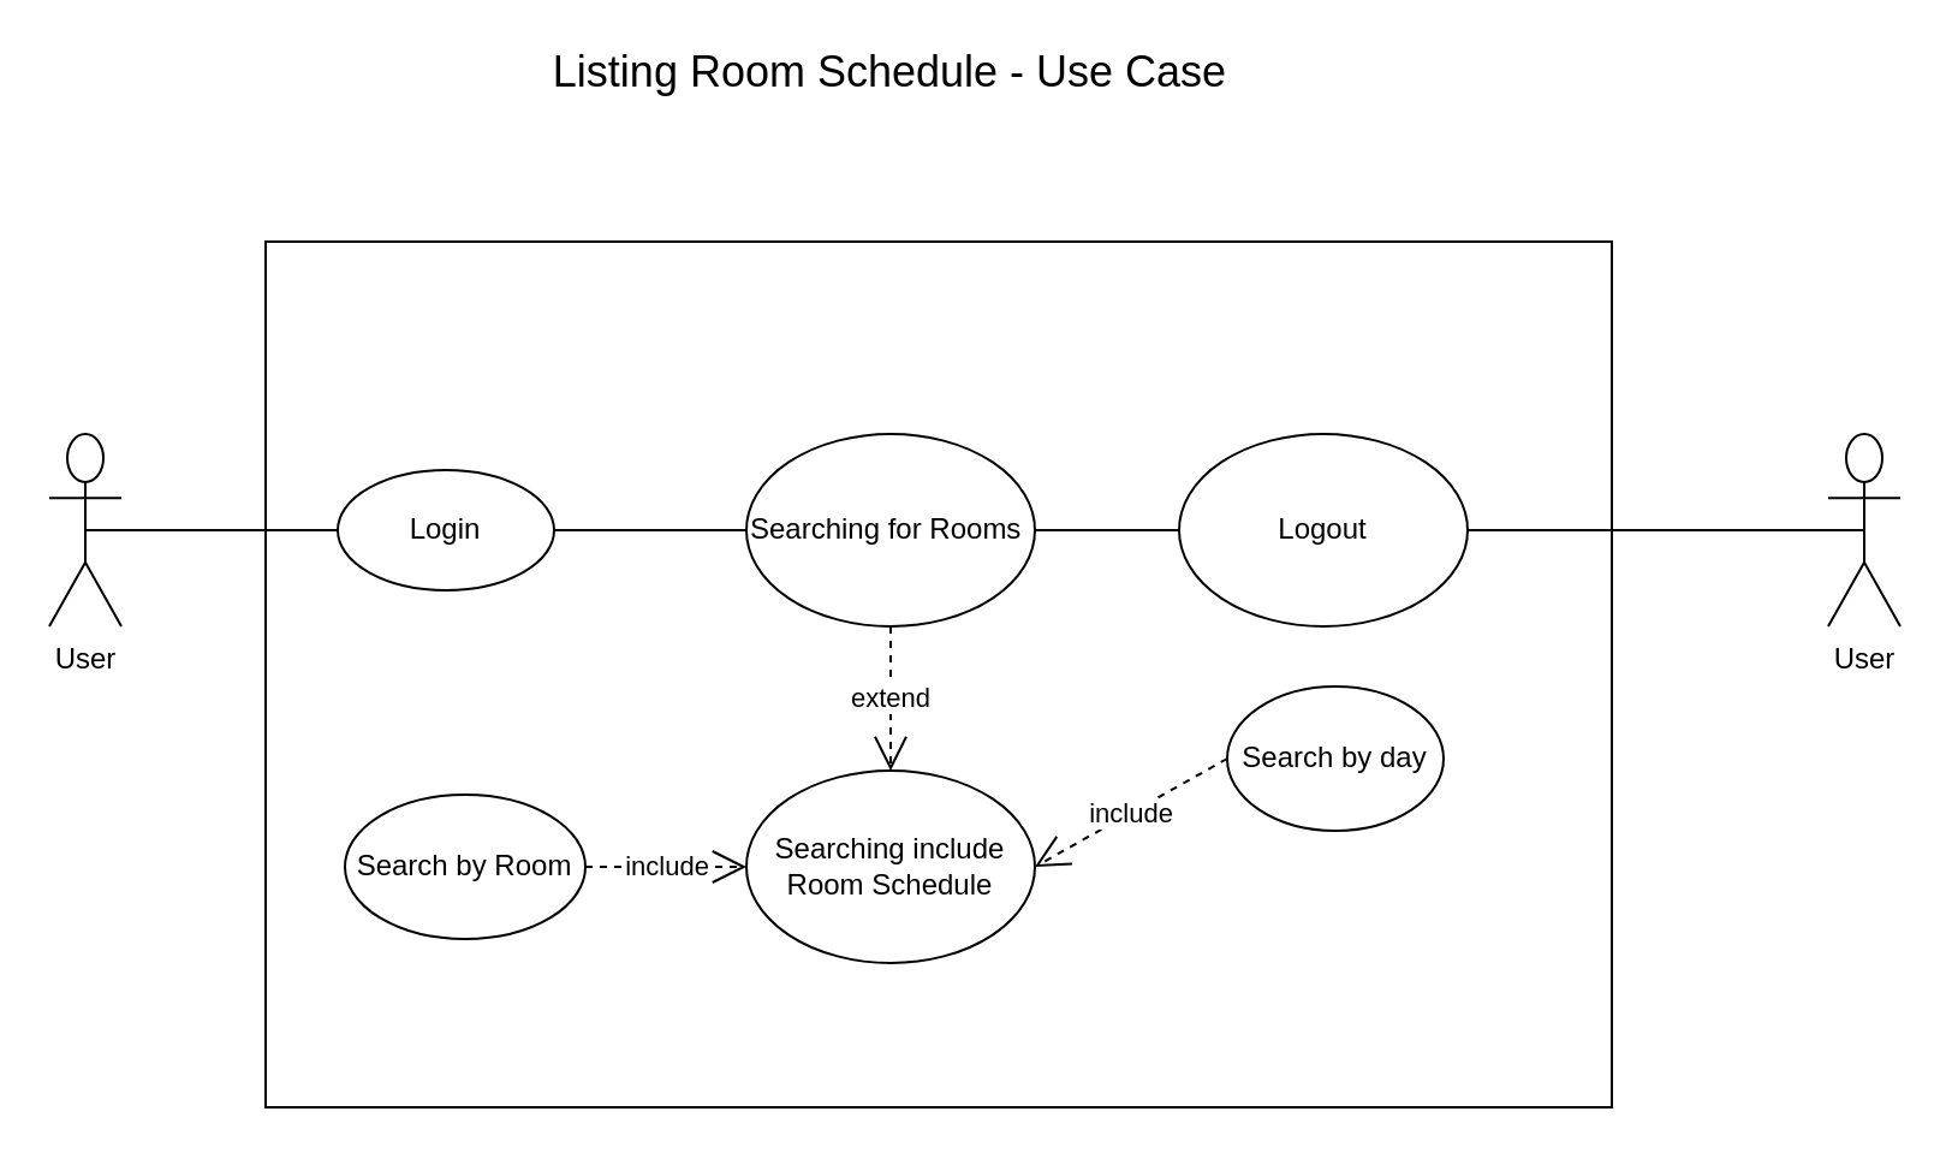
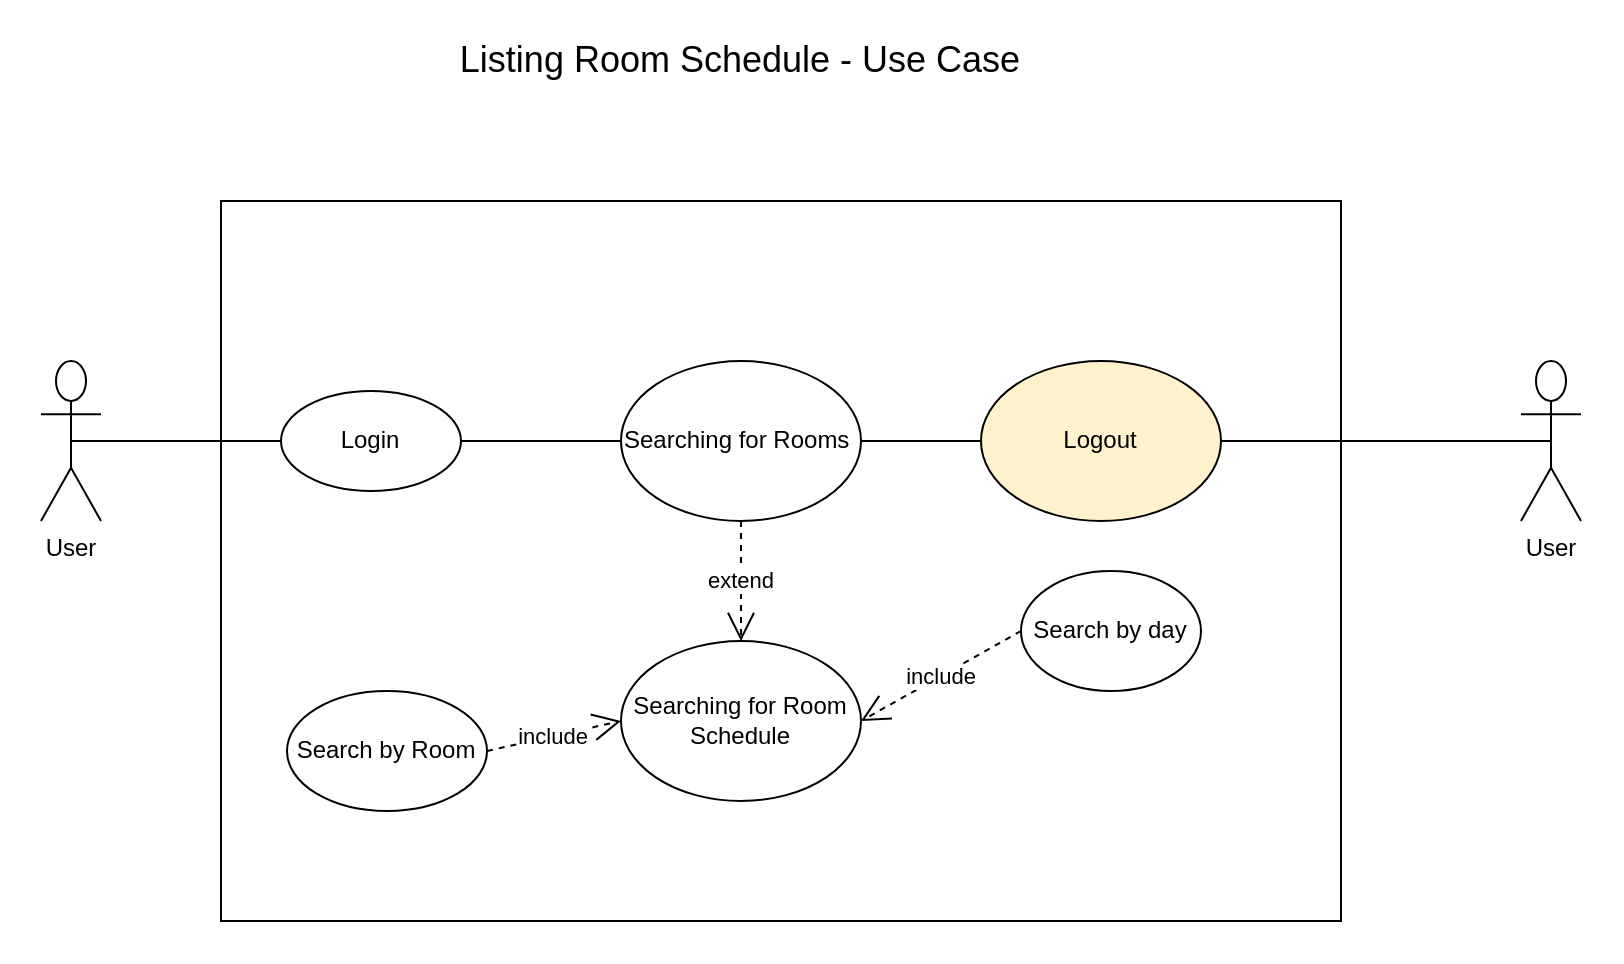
  <mxCell id="0" />
  <mxCell id="1" parent="0" />
  <mxCell id="2" value="&lt;font style=&quot;font-size: 18px&quot;&gt;Listing Room Schedule - Use Case&lt;/font&gt;" style="text;html=1;strokeColor=none;fillColor=none;align=center;verticalAlign=middle;whiteSpace=wrap;rounded=0;" parent="1" vertex="1"><mxGeometry x="185" y="20" width="370" height="20" as="geometry" /></mxCell>
  <mxCell id="3" value="" style="rounded=0;whiteSpace=wrap;html=1;" parent="1" vertex="1"><mxGeometry x="110" y="100" width="560" height="360" as="geometry" /></mxCell>
  <mxCell id="4" value="User" style="shape=umlActor;verticalLabelPosition=bottom;verticalAlign=top;html=1;outlineConnect=0;" parent="1" vertex="1"><mxGeometry x="20" y="180" width="30" height="80" as="geometry" /></mxCell>
  <mxCell id="5" value="Login" style="ellipse;whiteSpace=wrap;html=1;" parent="1" vertex="1"><mxGeometry x="140" y="195" width="90" height="50" as="geometry" /></mxCell>
  <mxCell id="6" value="Searching for Rooms&amp;nbsp;" style="ellipse;whiteSpace=wrap;html=1;" parent="1" vertex="1"><mxGeometry x="310" y="180" width="120" height="80" as="geometry" /></mxCell>
  <mxCell id="7" value="" style="endArrow=none;html=1;exitX=0.5;exitY=0.5;exitDx=0;exitDy=0;exitPerimeter=0;" parent="1" source="4" edge="1"><mxGeometry width="50" height="50" relative="1" as="geometry"><mxPoint x="390" y="280" as="sourcePoint" /><mxPoint x="140" y="220" as="targetPoint" /></mxGeometry></mxCell>
  <mxCell id="8" value="" style="endArrow=none;html=1;exitX=1;exitY=0.5;exitDx=0;exitDy=0;" parent="1" source="5" edge="1"><mxGeometry width="50" height="50" relative="1" as="geometry"><mxPoint x="390" y="280" as="sourcePoint" /><mxPoint x="310" y="220" as="targetPoint" /></mxGeometry></mxCell>
- <mxCell id="9" value="Searching include Room Schedule" style="ellipse;whiteSpace=wrap;html=1;" parent="1" vertex="1"><mxGeometry x="310" y="320" width="120" height="80" as="geometry" /></mxCell>
+ <mxCell id="9" value="Searching for Room Schedule" style="ellipse;whiteSpace=wrap;html=1;" parent="1" vertex="1"><mxGeometry x="310" y="320" width="120" height="80" as="geometry" /></mxCell>
  <mxCell id="10" value="Search by day" style="ellipse;whiteSpace=wrap;html=1;" parent="1" vertex="1"><mxGeometry x="510" y="285" width="90" height="60" as="geometry" /></mxCell>
- <mxCell id="11" value="Search by Room" style="ellipse;whiteSpace=wrap;html=1;" parent="1" vertex="1"><mxGeometry x="143" y="330" width="100" height="60" as="geometry" /></mxCell>
- <mxCell id="12" value="Logout" style="ellipse;whiteSpace=wrap;html=1;" parent="1" vertex="1"><mxGeometry x="490" y="180" width="120" height="80" as="geometry" /></mxCell>
+ <mxCell id="11" value="Search by Room" style="ellipse;whiteSpace=wrap;html=1;" parent="1" vertex="1"><mxGeometry x="143" y="345" width="100" height="60" as="geometry" /></mxCell>
+ <mxCell id="12" value="Logout" style="ellipse;whiteSpace=wrap;html=1;fillColor=#fff2cc;" parent="1" vertex="1"><mxGeometry x="490" y="180" width="120" height="80" as="geometry" /></mxCell>
  <mxCell id="13" value="User" style="shape=umlActor;verticalLabelPosition=bottom;verticalAlign=top;html=1;outlineConnect=0;" parent="1" vertex="1"><mxGeometry x="760" y="180" width="30" height="80" as="geometry" /></mxCell>
  <mxCell id="14" value="" style="endArrow=none;html=1;entryX=0;entryY=0.5;entryDx=0;entryDy=0;exitX=1;exitY=0.5;exitDx=0;exitDy=0;" parent="1" source="6" target="12" edge="1"><mxGeometry width="50" height="50" relative="1" as="geometry"><mxPoint x="390" y="280" as="sourcePoint" /><mxPoint x="440" y="230" as="targetPoint" /></mxGeometry></mxCell>
  <mxCell id="15" value="" style="endArrow=none;html=1;exitX=0.5;exitY=0.5;exitDx=0;exitDy=0;exitPerimeter=0;entryX=1;entryY=0.5;entryDx=0;entryDy=0;" parent="1" source="13" target="12" edge="1"><mxGeometry width="50" height="50" relative="1" as="geometry"><mxPoint x="390" y="280" as="sourcePoint" /><mxPoint x="630" y="220" as="targetPoint" /></mxGeometry></mxCell>
  <mxCell id="16" value="extend" style="endArrow=open;endSize=12;dashed=1;html=1;entryX=0.5;entryY=0;entryDx=0;entryDy=0;exitX=0.5;exitY=1;exitDx=0;exitDy=0;" parent="1" source="6" target="9" edge="1"><mxGeometry width="160" relative="1" as="geometry"><mxPoint x="340" y="230" as="sourcePoint" /><mxPoint x="500" y="230" as="targetPoint" /></mxGeometry></mxCell>
  <mxCell id="17" value="include" style="endArrow=open;endSize=12;dashed=1;html=1;entryX=0;entryY=0.5;entryDx=0;entryDy=0;exitX=1;exitY=0.5;exitDx=0;exitDy=0;" parent="1" source="11" target="9" edge="1"><mxGeometry width="160" relative="1" as="geometry"><mxPoint x="340" y="230" as="sourcePoint" /><mxPoint x="500" y="230" as="targetPoint" /></mxGeometry></mxCell>
  <mxCell id="18" value="include" style="endArrow=open;endSize=12;dashed=1;html=1;entryX=1;entryY=0.5;entryDx=0;entryDy=0;exitX=0;exitY=0.5;exitDx=0;exitDy=0;" parent="1" source="10" target="9" edge="1"><mxGeometry width="160" relative="1" as="geometry"><mxPoint x="320" y="370" as="sourcePoint" /><mxPoint x="260" y="370" as="targetPoint" /></mxGeometry></mxCell>
